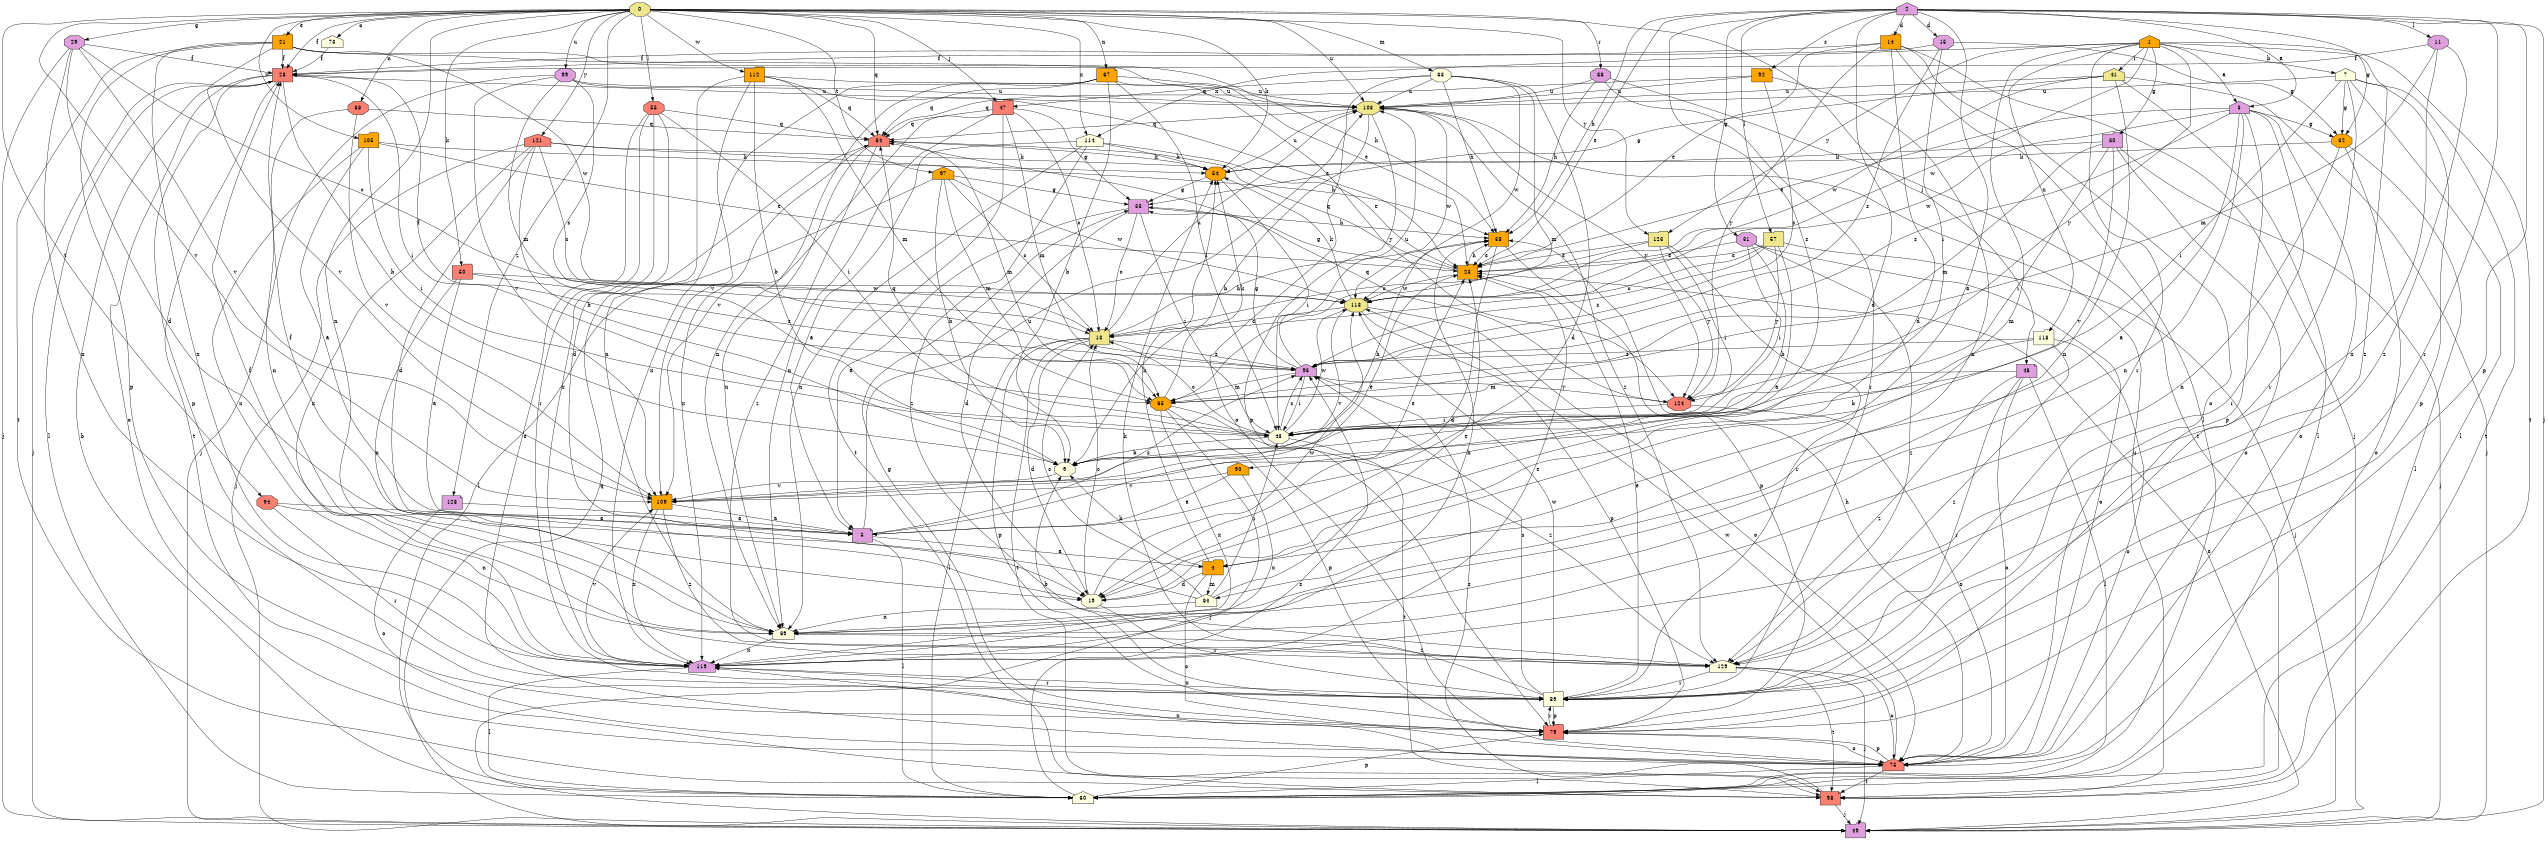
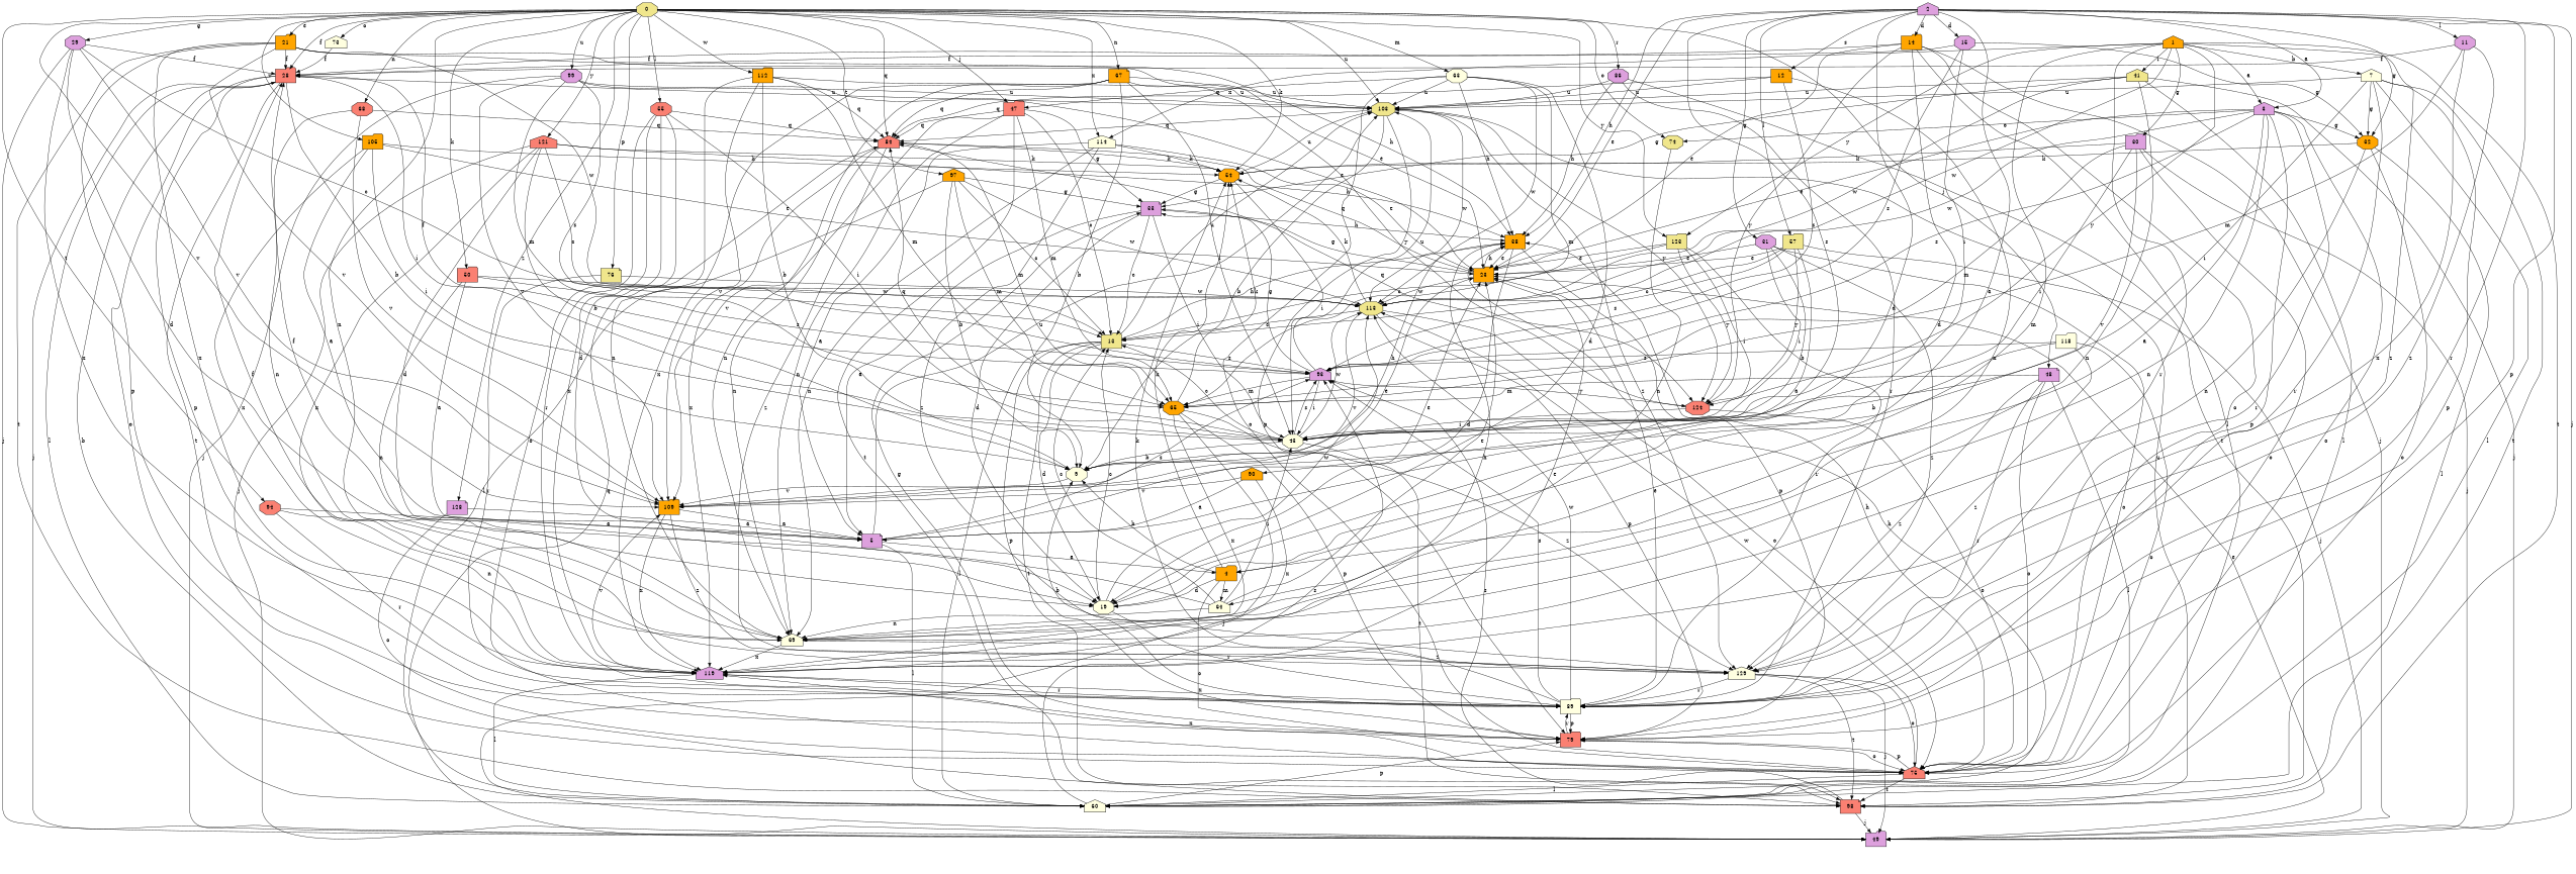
  strict digraph {
    node [fillcolor=orange shape=octagon style=filled]
    0 [fillcolor=khaki]
    21 [shape=folder]
    28 [fillcolor=salmon shape=folder]
    29 [fillcolor=plum]
    47 [fillcolor=salmon shape=folder]
    48 [fillcolor=plum shape=note]
    50 [fillcolor=salmon shape=folder]
    54
    55 [fillcolor=salmon]
    63 [fillcolor=lightyellow]
    67 [shape=note]
    68 [fillcolor=salmon]
    69 [fillcolor=lightyellow shape=house]
    73 [fillcolor=lightyellow shape=house]
+   74 [fillcolor=khaki]
+   76 [fillcolor=khaki shape=note]
    84 [fillcolor=salmon shape=house]
    86 [fillcolor=plum]
    94 [fillcolor=salmon]
    97 [shape=house]
    99 [fillcolor=plum]
    103 [fillcolor=khaki]
    105 [shape=folder]
    109 [shape=folder]
    112 [shape=folder]
    114 [fillcolor=lightyellow shape=house]
    121 [fillcolor=salmon shape=house]
    123 [fillcolor=khaki shape=folder]
    128 [fillcolor=plum shape=note]
    98 [fillcolor=salmon shape=note]
    113 [fillcolor=khaki]
    23 [shape=folder]
    38 [shape=folder]
    79 [fillcolor=salmon shape=folder]
    119 [fillcolor=plum shape=house]
    49 [fillcolor=plum shape=folder]
    75 [fillcolor=salmon shape=house]
    9 [fillcolor=lightyellow]
    60 [fillcolor=lightyellow shape=house]
    43 [fillcolor=lightyellow]
    19 [fillcolor=lightyellow]
    13 [fillcolor=khaki shape=folder]
    65
    33 [fillcolor=plum shape=note]
    89 [fillcolor=lightyellow shape=folder]
    129 [fillcolor=lightyellow shape=house]
    93 [fillcolor=plum shape=house]
    5 [fillcolor=plum shape=note]
    124 [fillcolor=salmon]
    1 [shape=house]
    3 [fillcolor=plum shape=house]
    7 [fillcolor=lightyellow shape=house]
    30 [fillcolor=plum shape=folder]
    41 [fillcolor=khaki shape=house]
    64 [fillcolor=lightyellow shape=house]
    118 [fillcolor=lightyellow shape=folder]
    4 [shape=folder]
    32
    2 [fillcolor=plum shape=house]
    11 [fillcolor=plum]
    14 [shape=folder]
    15 [fillcolor=plum]
    31 [fillcolor=plum]
    57 [fillcolor=khaki shape=folder]
    90 [shape=house]
-   92 [shape=note]
+   92 [shape=note label=12]
    0 -> 21 [label=e]
    0 -> 28 [label=f]
    0 -> 29 [label=g]
    0 -> 47 [label=j]
    0 -> 48 [label=j]
    0 -> 50 [label=k]
    0 -> 54 [label=k]
    0 -> 55 [label=l]
    0 -> 63 [label=m]
    0 -> 67 [label=n]
    0 -> 68 [label=n]
    0 -> 69 [label=n]
    0 -> 73 [label=o]
+   0 -> 74 [label=o]
+   0 -> 76 [label=p]
    0 -> 84 [label=q]
    0 -> 86 [label=r]
    0 -> 94 [label=t]
    0 -> 97 [label=t]
    0 -> 99 [label=u]
    0 -> 103 [label=u]
    0 -> 105 [label=v]
    0 -> 109 [label=v]
    0 -> 112 [label=w]
    0 -> 114 [label=x]
    0 -> 121 [label=y]
    0 -> 123 [label=y]
    0 -> 128 [label=z]
    21 -> 28 [label=f]
    21 -> 109 [label=v]
    21 -> 98 [label=t]
    21 -> 113 [label=w]
    21 -> 23 [label=e]
    21 -> 38 [label=h]
    21 -> 79 [label=p]
    21 -> 119 [label=x]
    28 -> 103 [label=u]
    28 -> 98 [label=t]
    28 -> 79 [label=p]
    28 -> 49 [label=j]
    28 -> 75 [label=o]
    28 -> 9 [label=b]
    28 -> 60 [label=l]
    28 -> 43 [label=i]
    29 -> 28 [label=f]
    29 -> 109 [label=v]
    29 -> 119 [label=x]
    29 -> 49 [label=j]
    29 -> 19 [label=d]
    29 -> 13 [label=c]
    47 -> 69 [label=n]
    47 -> 84 [label=q]
    47 -> 109 [label=v]
    47 -> 98 [label=t]
    47 -> 13 [label=c]
    47 -> 65 [label=m]
    47 -> 33 [label=g]
    48 -> 75 [label=o]
    48 -> 60 [label=l]
    48 -> 65 [label=m]
    48 -> 89 [label=r]
    48 -> 129 [label=z]
    50 -> 69 [label=n]
    50 -> 113 [label=w]
    50 -> 93 [label=s]
    50 -> 5 [label=a]
    54 -> 103 [label=u]
    54 -> 43 [label=i]
    54 -> 33 [label=g]
    55 -> 84 [label=q]
    55 -> 119 [label=x]
    55 -> 75 [label=o]
    55 -> 43 [label=i]
    55 -> 19 [label=d]
    55 -> 89 [label=r]
    63 -> 47 [label=q]
    63 -> 103 [label=u]
    63 -> 113 [label=w]
    63 -> 38 [label=h]
    63 -> 75 [label=o]
    63 -> 19 [label=d]
    63 -> 65 [label=m]
    67 -> 69 [label=n]
    67 -> 84 [label=q]
    67 -> 103 [label=u]
    67 -> 119 [label=x]
    67 -> 9 [label=b]
    67 -> 43 [label=i]
    67 -> 124 [label=y]
    68 -> 69 [label=n]
    68 -> 84 [label=q]
    68 -> 109 [label=v]
    69 -> 119 [label=x]
    69 -> 129 [label=z]
    73 -> 28 [label=f]
+   74 -> 69 [label=n]
+   76 -> 113 [label=w]
+   76 -> 89 [label=r]
    84 -> 54 [label=k]
    84 -> 69 [label=n]
    84 -> 119 [label=x]
    84 -> 65 [label=m]
    84 -> 129 [label=z]
    86 -> 103 [label=u]
    86 -> 98 [label=t]
    86 -> 38 [label=h]
    86 -> 89 [label=r]
    94 -> 69 [label=n]
    94 -> 89 [label=r]
    94 -> 5 [label=a]
    97 -> 113 [label=w]
    97 -> 9 [label=b]
    97 -> 60 [label=l]
    97 -> 13 [label=c]
    97 -> 65 [label=m]
    97 -> 33 [label=g]
    99 -> 103 [label=u]
    99 -> 109 [label=v]
    99 -> 23 [label=e]
    99 -> 49 [label=j]
    99 -> 65 [label=m]
    99 -> 93 [label=s]
    103 -> 84 [label=q]
    103 -> 113 [label=w]
    103 -> 79 [label=p]
    103 -> 9 [label=b]
    103 -> 129 [label=z]
    103 -> 124 [label=y]
    105 -> 54 [label=k]
    105 -> 23 [label=e]
    105 -> 119 [label=x]
    105 -> 43 [label=i]
    105 -> 5 [label=a]
    109 -> 23 [label=e]
    109 -> 119 [label=x]
    109 -> 129 [label=z]
    109 -> 5 [label=a]
    112 -> 69 [label=n]
    112 -> 84 [label=q]
    112 -> 103 [label=u]
    112 -> 109 [label=v]
    112 -> 9 [label=b]
    112 -> 65 [label=m]
    114 -> 54 [label=k]
    114 -> 69 [label=n]
    114 -> 23 [label=e]
    114 -> 129 [label=z]
    114 -> 5 [label=a]
    121 -> 54 [label=k]
    121 -> 38 [label=h]
    121 -> 119 [label=x]
    121 -> 49 [label=j]
    121 -> 9 [label=b]
    121 -> 19 [label=d]
    121 -> 13 [label=c]
    123 -> 23 [label=e]
    123 -> 43 [label=i]
    123 -> 13 [label=c]
    123 -> 89 [label=r]
    123 -> 124 [label=y]
    128 -> 75 [label=o]
    128 -> 5 [label=a]
    98 -> 103 [label=u]
    98 -> 49 [label=j]
    98 -> 93 [label=s]
    113 -> 54 [label=k]
    113 -> 109 [label=v]
    113 -> 79 [label=p]
    113 -> 75 [label=o]
    113 -> 13 [label=c]
    23 -> 84 [label=q]
    23 -> 113 [label=w]
    23 -> 38 [label=h]
    23 -> 33 [label=g]
    38 -> 23 [label=e]
    38 -> 79 [label=p]
    38 -> 19 [label=d]
    79 -> 75 [label=o]
    79 -> 33 [label=g]
    79 -> 89 [label=r]
    119 -> 109 [label=v]
    119 -> 23 [label=e]
    119 -> 38 [label=h]
    119 -> 60 [label=l]
    119 -> 89 [label=r]
    49 -> 84 [label=q]
    49 -> 23 [label=e]
    75 -> 98 [label=t]
    75 -> 113 [label=w]
    75 -> 38 [label=h]
    75 -> 79 [label=p]
    75 -> 119 [label=x]
    75 -> 60 [label=l]
    9 -> 109 [label=v]
    9 -> 38 [label=h]
    60 -> 28 [label=b]
+   60 -> 38 [label=h]
    60 -> 79 [label=p]
    60 -> 93 [label=s]
    43 -> 84 [label=q]
    43 -> 98 [label=t]
    43 -> 113 [label=w]
    43 -> 9 [label=b]
    43 -> 13 [label=c]
    43 -> 93 [label=s]
    19 -> 113 [label=w]
    19 -> 13 [label=c]
    19 -> 89 [label=r]
    13 -> 103 [label=u]
    13 -> 98 [label=t]
    13 -> 38 [label=h]
    13 -> 79 [label=p]
    13 -> 60 [label=l]
    13 -> 19 [label=d]
    13 -> 93 [label=s]
    65 -> 54 [label=k]
    65 -> 79 [label=p]
    65 -> 119 [label=x]
    65 -> 49 [label=j]
    65 -> 129 [label=z]
    33 -> 38 [label=h]
    33 -> 43 [label=i]
    33 -> 19 [label=d]
    33 -> 13 [label=c]
    33 -> 5 [label=a]
    89 -> 54 [label=k]
    89 -> 113 [label=w]
    89 -> 23 [label=e]
    89 -> 79 [label=p]
    89 -> 119 [label=x]
    89 -> 9 [label=b]
    89 -> 93 [label=s]
    129 -> 28 [label=f]
    129 -> 98 [label=t]
    129 -> 49 [label=j]
    129 -> 75 [label=o]
    129 -> 89 [label=r]
    93 -> 28 [label=f]
    93 -> 103 [label=u]
    93 -> 43 [label=i]
    93 -> 65 [label=m]
    93 -> 33 [label=g]
    93 -> 124 [label=y]
    5 -> 103 [label=u]
    5 -> 23 [label=e]
    5 -> 60 [label=l]
    5 -> 93 [label=s]
    5 -> 4 [label=a]
    124 -> 84 [label=q]
    124 -> 75 [label=o]
    124 -> 43 [label=i]
    1 -> 114 [label=x]
    1 -> 123 [label=y]
    1 -> 98 [label=t]
    1 -> 113 [label=w]
    1 -> 89 [label=r]
    1 -> 129 [label=z]
    1 -> 124 [label=y]
    1 -> 3 [label=a]
    1 -> 7 [label=b]
    1 -> 30 [label=g]
    1 -> 41 [label=i]
    1 -> 64 [label=m]
-   1 -> 118 [label=x]
    3 -> 69 [label=n]
+   3 -> 74 [label=o]
    3 -> 113 [label=w]
    3 -> 23 [label=e]
    3 -> 79 [label=p]
    3 -> 75 [label=o]
    3 -> 89 [label=r]
    3 -> 93 [label=s]
    3 -> 4 [label=a]
    3 -> 32 [label=g]
    7 -> 103 [label=u]
    7 -> 98 [label=t]
    7 -> 79 [label=p]
    7 -> 60 [label=l]
    7 -> 43 [label=i]
    7 -> 89 [label=r]
    7 -> 32 [label=g]
    30 -> 54 [label=k]
    30 -> 109 [label=v]
    30 -> 49 [label=j]
    30 -> 75 [label=o]
    30 -> 43 [label=i]
    30 -> 65 [label=m]
    41 -> 69 [label=n]
    41 -> 103 [label=u]
    41 -> 113 [label=w]
    41 -> 49 [label=j]
    41 -> 60 [label=l]
    41 -> 33 [label=g]
    64 -> 28 [label=f]
    64 -> 69 [label=n]
    64 -> 23 [label=e]
    64 -> 43 [label=i]
    64 -> 13 [label=c]
    118 -> 75 [label=o]
    118 -> 9 [label=b]
    118 -> 129 [label=z]
    118 -> 93 [label=s]
    4 -> 54 [label=k]
    4 -> 75 [label=o]
    4 -> 9 [label=b]
    4 -> 19 [label=d]
    4 -> 64 [label=m]
    32 -> 54 [label=k]
    32 -> 69 [label=n]
    32 -> 75 [label=o]
    32 -> 60 [label=l]
    2 -> 23 [label=e]
    2 -> 38 [label=h]
    2 -> 79 [label=p]
    2 -> 49 [label=j]
    2 -> 19 [label=d]
    2 -> 89 [label=r]
    2 -> 3 [label=a]
    2 -> 4 [label=a]
    2 -> 32 [label=g]
    2 -> 11 [label=l]
    2 -> 14 [label=d]
    2 -> 15 [label=d]
    2 -> 31 [label=g]
    2 -> 57 [label=l]
    2 -> 90 [label=s]
    2 -> 92 [label=s]
    11 -> 28 [label=f]
    11 -> 119 [label=x]
    11 -> 65 [label=m]
    11 -> 129 [label=z]
    14 -> 28 [label=f]
    14 -> 23 [label=e]
    14 -> 49 [label=j]
    14 -> 75 [label=o]
    14 -> 60 [label=l]
    14 -> 19 [label=d]
    14 -> 124 [label=y]
    15 -> 28 [label=f]
    15 -> 43 [label=i]
    15 -> 93 [label=s]
    15 -> 32 [label=g]
    31 -> 23 [label=e]
    31 -> 75 [label=o]
    31 -> 9 [label=b]
    31 -> 43 [label=i]
    31 -> 129 [label=z]
    57 -> 23 [label=e]
    57 -> 49 [label=j]
    57 -> 13 [label=c]
    57 -> 93 [label=s]
    57 -> 5 [label=a]
    57 -> 124 [label=y]
    90 -> 109 [label=v]
    90 -> 119 [label=x]
    90 -> 5 [label=a]
    92 -> 69 [label=n]
    92 -> 84 [label=q]
    92 -> 103 [label=u]
    92 -> 93 [label=s]
  }
